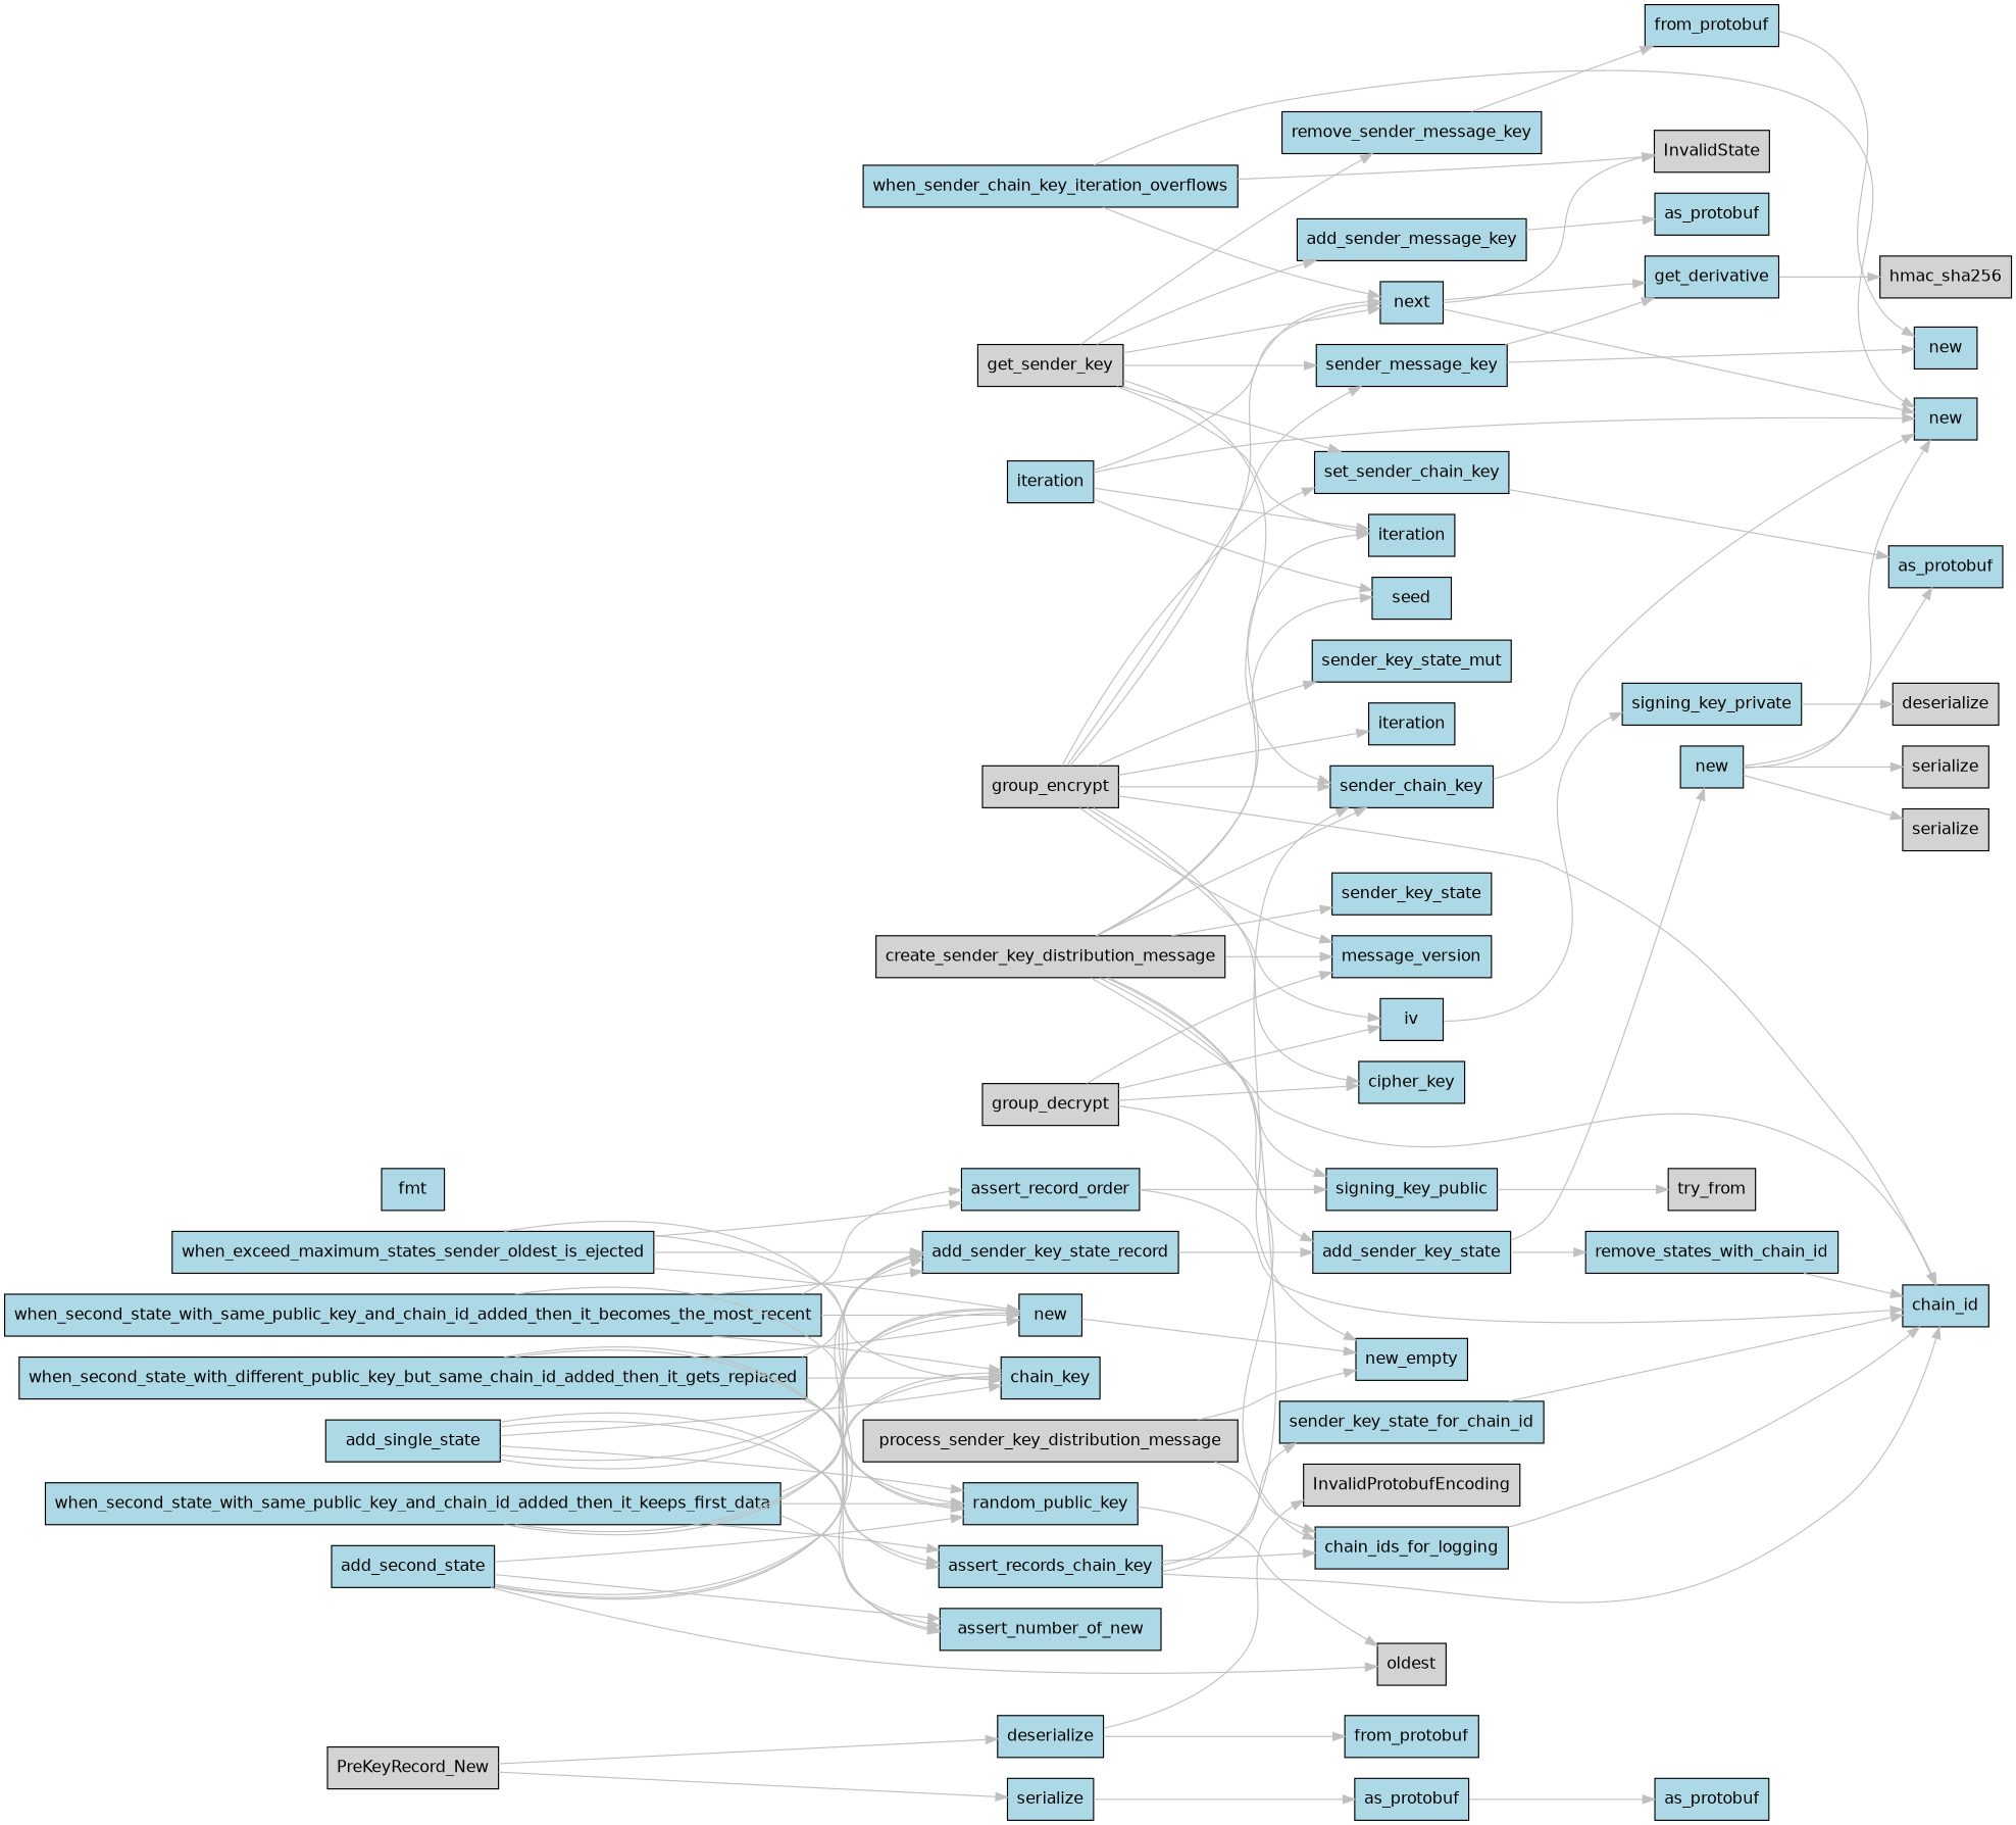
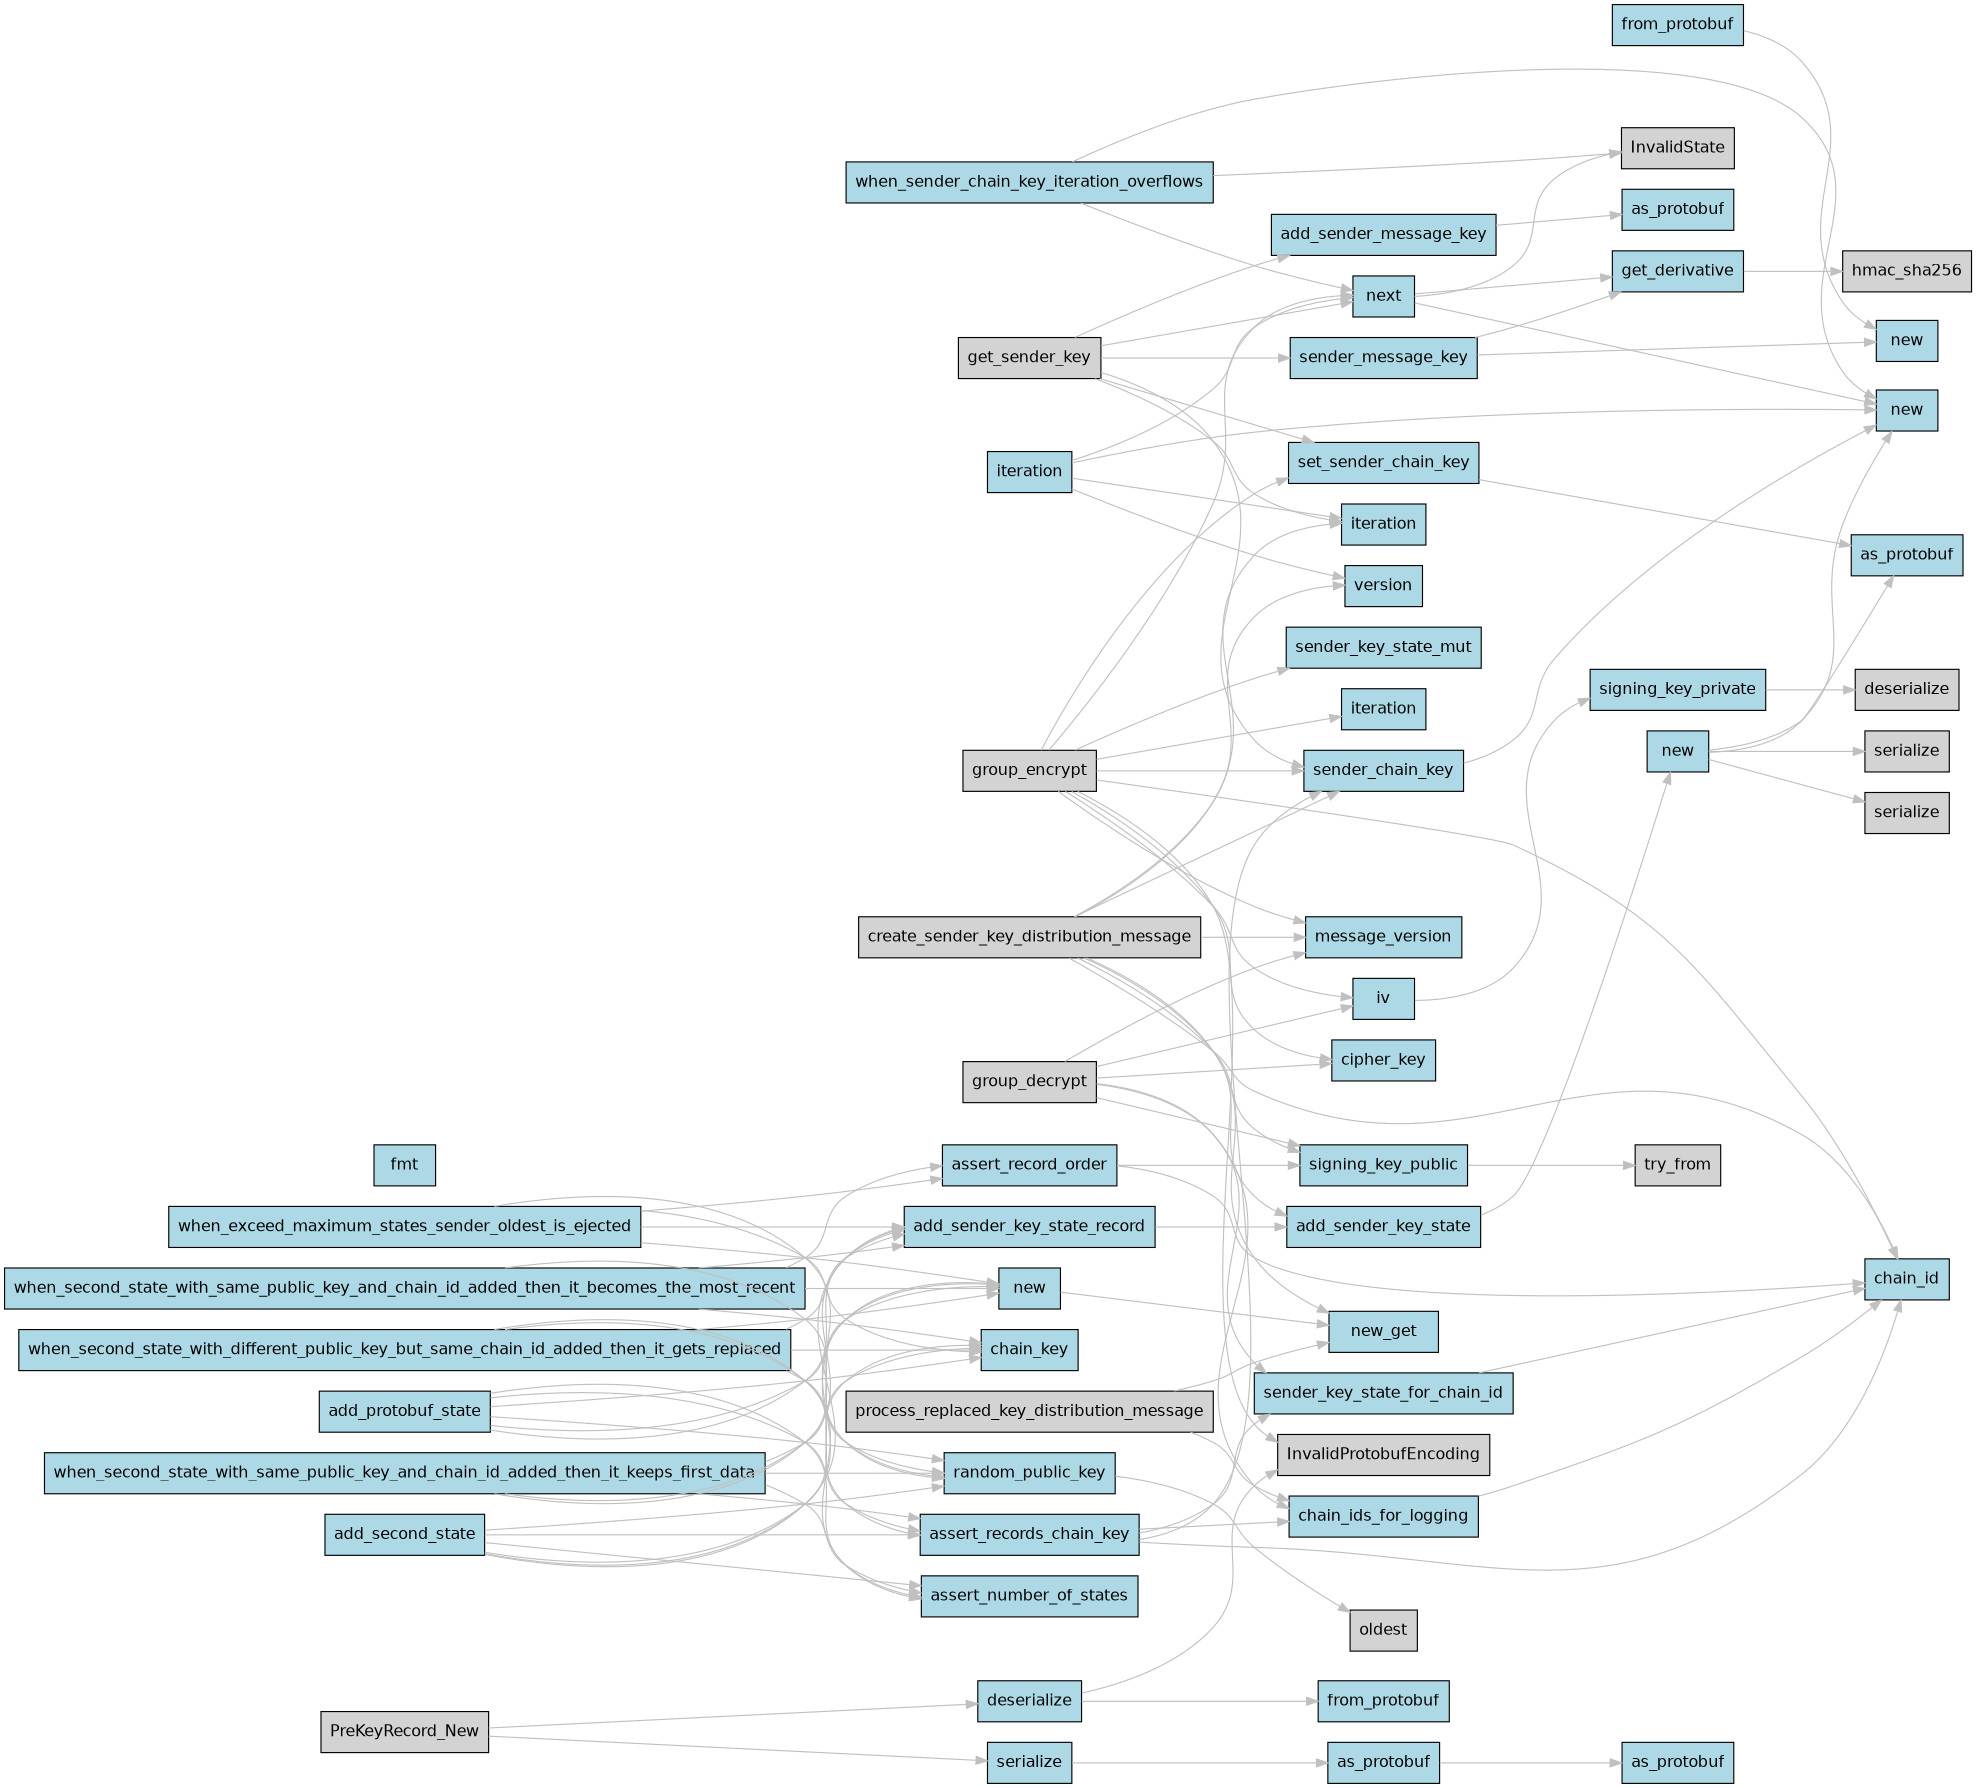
  digraph {
    rankdir=LR
    node [fillcolor=lightblue fontname=Helvetica shape=box style=filled]
    edge [color=gray]
    n1 [label=sender_message_key]
    n2 [label=get_derivative]
    n3 [label=new]
    n4 [fillcolor=lightgray label=hmac_sha256]
    n5 [label=add_sender_key_state_record]
    n6 [label=add_sender_key_state]
-   n7 [label=remove_states_with_chain_id]
    n8 [label=new]
    n9 [label=when_exceed_maximum_states_sender_oldest_is_ejected]
    n10 [label=chain_key]
    n11 [label=random_public_key]
    n12 [label=assert_record_order]
    n13 [label=new]
    n14 [fillcolor=lightgray label=oldest]
    n15 [label=chain_id]
    n16 [label=signing_key_public]
-   n17 [label=new_empty]
+   n17 [label=new_get]
    n18 [label=iteration]
    n19 [label=next]
-   n20 [label=seed]
+   n20 [label=version]
    n21 [label=new]
    n22 [label=iteration]
    n23 [fillcolor=lightgray label=InvalidState]
-   n24 [label=remove_sender_message_key]
    n25 [label=from_protobuf]
    n26 [label=serialize]
    n27 [label=as_protobuf]
    n28 [label=as_protobuf]
    n29 [label=iv]
    n30 [label=signing_key_private]
    n31 [label=from_protobuf]
    n32 [fillcolor=lightgray label=try_from]
-   n33 [label=sender_key_state]
    n34 [fillcolor=lightgray label=deserialize]
    n35 [label=assert_records_chain_key]
    n36 [label=sender_key_state_for_chain_id]
    n37 [label=sender_chain_key]
    n38 [label=chain_ids_for_logging]
    n39 [label=message_version]
    n40 [label=fmt]
    n41 [label=as_protobuf]
    n42 [fillcolor=lightgray label=serialize]
    n43 [fillcolor=lightgray label=serialize]
    n44 [label=sender_key_state_mut]
    n45 [label=when_second_state_with_different_public_key_but_same_chain_id_added_then_it_gets_replaced]
-   n46 [label=assert_number_of_new]
+   n46 [label=assert_number_of_states]
    n47 [label=add_second_state]
-   n48 [label=add_single_state]
+   n48 [label=add_protobuf_state]
    n49 [label=deserialize]
    n50 [fillcolor=lightgray label=InvalidProtobufEncoding]
    n51 [label=as_protobuf]
    n52 [label=when_sender_chain_key_iteration_overflows]
    n53 [label=iteration]
    n54 [label=set_sender_chain_key]
    n55 [label=add_sender_message_key]
    n56 [label=when_second_state_with_same_public_key_and_chain_id_added_then_it_becomes_the_most_recent]
    n57 [label=cipher_key]
    n58 [label=when_second_state_with_same_public_key_and_chain_id_added_then_it_keeps_first_data]
    n59 [fillcolor=lightgray label=create_sender_key_distribution_message]
    n60 [fillcolor=lightgray label=group_encrypt]
    n61 [fillcolor=lightgray label=get_sender_key]
    n62 [fillcolor=lightgray label=PreKeyRecord_New]
    n63 [fillcolor=lightgray label=group_decrypt]
-   n64 [fillcolor=lightgray label=process_sender_key_distribution_message]
+   n64 [fillcolor=lightgray label=process_replaced_key_distribution_message]
    n1 -> n2
    n1 -> n3
    n2 -> n4
    n5 -> n6
-   n6 -> n7
    n6 -> n8
-   n7 -> n15
    n8 -> n21
    n8 -> n41
    n8 -> n42
    n8 -> n43
    n9 -> n5
    n9 -> n10
    n9 -> n11
    n9 -> n12
    n9 -> n13
    n11 -> n14
    n12 -> n15
    n12 -> n16
    n13 -> n17
    n16 -> n32
    n18 -> n19
    n18 -> n20
    n18 -> n21
    n18 -> n22
    n19 -> n2
    n19 -> n21
    n19 -> n23
-   n24 -> n25
    n25 -> n3
    n26 -> n27
    n27 -> n28
    n29 -> n30
    n30 -> n34
    n35 -> n15
    n35 -> n36
    n35 -> n37
    n35 -> n38
    n36 -> n15
    n37 -> n21
    n38 -> n15
    n45 -> n5
    n45 -> n10
    n45 -> n11
    n45 -> n13
    n45 -> n35
    n45 -> n46
    n47 -> n5
    n47 -> n10
    n47 -> n11
    n47 -> n13
-   n47 -> n14
+   n47 -> n35
    n47 -> n46
    n48 -> n5
    n48 -> n10
    n48 -> n11
    n48 -> n13
    n48 -> n35
    n48 -> n46
    n49 -> n31
    n49 -> n50
    n52 -> n19
    n52 -> n21
    n52 -> n23
    n54 -> n41
    n55 -> n51
    n56 -> n5
    n56 -> n10
    n56 -> n11
    n56 -> n12
    n56 -> n13
    n58 -> n5
    n58 -> n10
    n58 -> n11
    n58 -> n13
    n58 -> n35
    n58 -> n46
    n59 -> n6
    n59 -> n15
    n59 -> n16
    n59 -> n17
    n59 -> n20
    n59 -> n22
-   n59 -> n33
    n59 -> n37
    n59 -> n39
-   n60 -> n1
+   n60 -> n50
    n60 -> n15
    n60 -> n19
    n60 -> n29
    n60 -> n37
    n60 -> n39
    n60 -> n44
    n60 -> n53
    n60 -> n54
    n60 -> n57
    n61 -> n1
    n61 -> n19
    n61 -> n22
-   n61 -> n24
    n61 -> n37
    n61 -> n54
    n61 -> n55
    n62 -> n26
    n62 -> n49
+   n63 -> n16
    n63 -> n29
+   n63 -> n36
    n63 -> n38
    n63 -> n39
    n63 -> n57
    n64 -> n17
    n64 -> n38
  }
